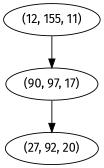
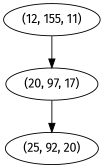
  digraph {
    fontname="Fira Sans"
    node [fontname="Fira Sans"]
    edge [fontname="Fira Sans"]
    n1 [label="(12, 155, 11)"]
-   "(20, 97, 17)" [label="(90, 97, 17)"]
-   "(25, 92, 20)" [label="(27, 92, 20)"]
+   "(20, 97, 17)"
+   "(25, 92, 20)"
    n1 -> "(20, 97, 17)"
    "(20, 97, 17)" -> "(25, 92, 20)"
  }
